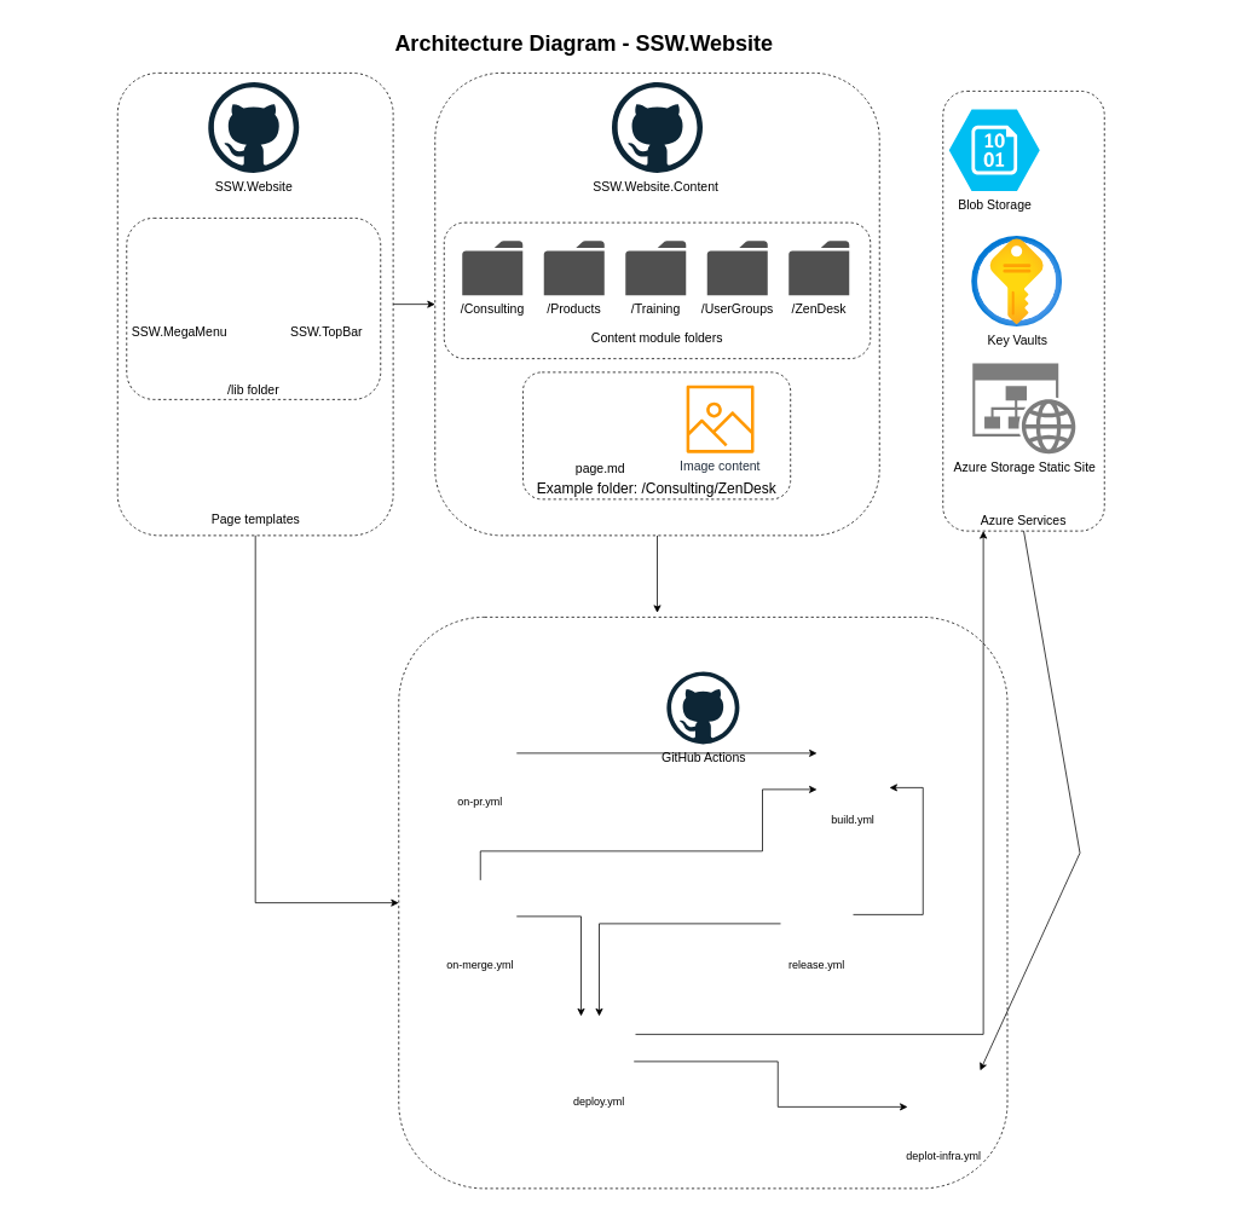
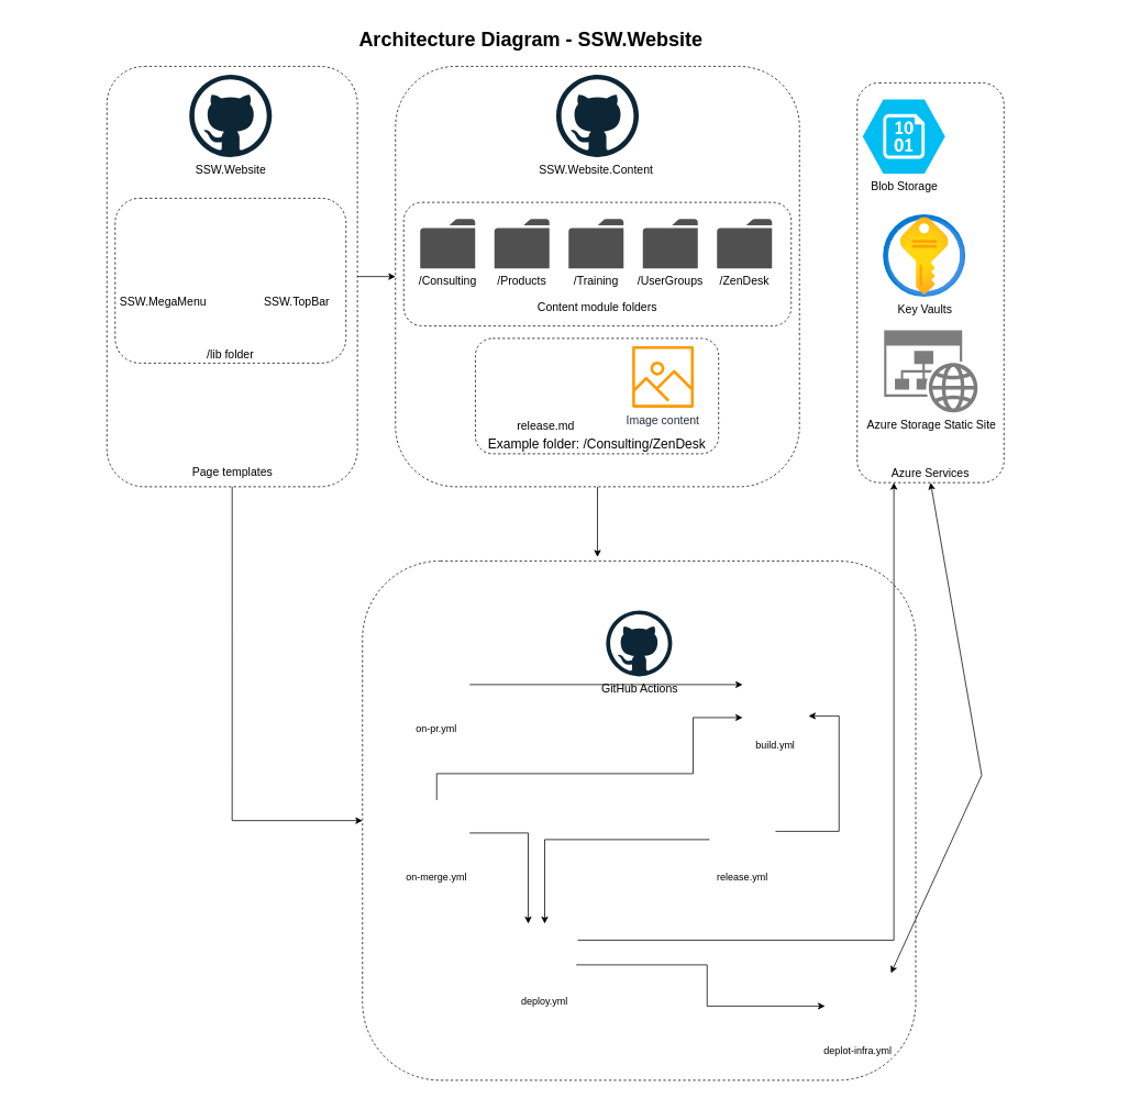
  <mxCell id="0" />
  <mxCell id="1" parent="0" />
  <mxCell id="2" value="&lt;h1&gt;Architecture Diagram - SSW.Website&lt;/h1&gt;&lt;div&gt;&lt;br&gt;&lt;/div&gt;" style="text;html=1;align=center;verticalAlign=middle;resizable=0;points=[];autosize=1;strokeColor=none;fillColor=none;" parent="1" vertex="1"><mxGeometry x="428.13" y="20" width="430" height="70" as="geometry" /></mxCell>
  <mxCell id="3" value="" style="group" parent="1" vertex="1" connectable="0"><mxGeometry x="20" y="80" width="1326.25" height="1230" as="geometry" /></mxCell>
  <mxCell id="4" value="" style="rounded=1;whiteSpace=wrap;html=1;dashed=1;fontSize=14;verticalAlign=bottom;" vertex="1" parent="3"><mxGeometry x="419" y="600" width="671" height="630" as="geometry" /></mxCell>
  <mxCell id="5" value="" style="endArrow=classic;html=1;rounded=0;fontSize=14;entryX=0.5;entryY=0;entryDx=0;entryDy=0;exitX=0.5;exitY=1;exitDx=0;exitDy=0;" parent="3" source="6" edge="1"><mxGeometry width="50" height="50" relative="1" as="geometry"><mxPoint x="579" y="460" as="sourcePoint" /><mxPoint x="704.005" y="595.23" as="targetPoint" /><Array as="points" /></mxGeometry></mxCell>
  <mxCell id="6" value="" style="rounded=1;whiteSpace=wrap;html=1;dashed=1;fontSize=14;verticalAlign=bottom;" parent="3" vertex="1"><mxGeometry x="459" width="490" height="510" as="geometry" /></mxCell>
  <mxCell id="7" value="SSW.Website.Content&amp;nbsp;" style="dashed=0;outlineConnect=0;html=1;align=center;labelPosition=center;verticalLabelPosition=bottom;verticalAlign=top;shape=mxgraph.weblogos.github;fontSize=14;" parent="3" vertex="1"><mxGeometry x="654" y="10" width="100" height="100" as="geometry" /></mxCell>
  <mxCell id="8" value="" style="group" parent="3" vertex="1" connectable="0"><mxGeometry x="469" y="165" width="470" height="150" as="geometry" /></mxCell>
  <mxCell id="9" value="&lt;p&gt;&lt;font style=&quot;font-size: 14px&quot;&gt;Content module folders&lt;/font&gt;&lt;/p&gt;" style="rounded=1;whiteSpace=wrap;html=1;dashed=1;verticalAlign=bottom;" parent="8" vertex="1"><mxGeometry width="470" height="150" as="geometry" /></mxCell>
  <mxCell id="10" value="" style="group" parent="8" vertex="1" connectable="0"><mxGeometry x="20.0" y="20" width="426.67" height="60" as="geometry" /></mxCell>
  <mxCell id="11" value="/Consulting" style="sketch=0;pointerEvents=1;shadow=0;dashed=0;html=1;strokeColor=none;fillColor=#505050;labelPosition=center;verticalLabelPosition=bottom;verticalAlign=top;outlineConnect=0;align=center;shape=mxgraph.office.concepts.folder;fontSize=14;" parent="10" vertex="1"><mxGeometry width="66.67" height="60" as="geometry" /></mxCell>
  <mxCell id="12" value="/Products" style="sketch=0;pointerEvents=1;shadow=0;dashed=0;html=1;strokeColor=none;fillColor=#505050;labelPosition=center;verticalLabelPosition=bottom;verticalAlign=top;outlineConnect=0;align=center;shape=mxgraph.office.concepts.folder;fontSize=14;" parent="10" vertex="1"><mxGeometry x="90.0" width="66.67" height="60" as="geometry" /></mxCell>
  <mxCell id="13" value="/Training" style="sketch=0;pointerEvents=1;shadow=0;dashed=0;html=1;strokeColor=none;fillColor=#505050;labelPosition=center;verticalLabelPosition=bottom;verticalAlign=top;outlineConnect=0;align=center;shape=mxgraph.office.concepts.folder;fontSize=14;" parent="10" vertex="1"><mxGeometry x="180.0" width="66.67" height="60" as="geometry" /></mxCell>
  <mxCell id="14" value="/ZenDesk" style="sketch=0;pointerEvents=1;shadow=0;dashed=0;html=1;strokeColor=none;fillColor=#505050;labelPosition=center;verticalLabelPosition=bottom;verticalAlign=top;outlineConnect=0;align=center;shape=mxgraph.office.concepts.folder;fontSize=14;" parent="10" vertex="1"><mxGeometry x="360" width="66.67" height="60" as="geometry" /></mxCell>
  <mxCell id="15" value="/UserGroups" style="sketch=0;pointerEvents=1;shadow=0;dashed=0;html=1;strokeColor=none;fillColor=#505050;labelPosition=center;verticalLabelPosition=bottom;verticalAlign=top;outlineConnect=0;align=center;shape=mxgraph.office.concepts.folder;fontSize=14;" parent="10" vertex="1"><mxGeometry x="270" width="66.67" height="60" as="geometry" /></mxCell>
  <mxCell id="16" value="" style="endArrow=classic;html=1;rounded=0;fontSize=14;entryX=0;entryY=0.5;entryDx=0;entryDy=0;" parent="3" target="6" edge="1"><mxGeometry width="50" height="50" relative="1" as="geometry"><mxPoint x="409" y="255" as="sourcePoint" /><mxPoint x="379" y="550" as="targetPoint" /></mxGeometry></mxCell>
  <mxCell id="17" value="" style="group" parent="3" vertex="1" connectable="0"><mxGeometry width="412.85" height="510" as="geometry" /></mxCell>
  <mxCell id="18" value="" style="rounded=1;whiteSpace=wrap;html=1;dashed=1;fontSize=14;verticalAlign=bottom;" parent="17" vertex="1"><mxGeometry x="109" width="303.85" height="510" as="geometry" /></mxCell>
  <mxCell id="19" value="SSW.Website" style="dashed=0;outlineConnect=0;html=1;align=center;labelPosition=center;verticalLabelPosition=bottom;verticalAlign=top;shape=mxgraph.weblogos.github;fontSize=14;" parent="17" vertex="1"><mxGeometry x="209" y="10.0" width="100" height="100" as="geometry" /></mxCell>
  <mxCell id="20" value="Page templates" style="shape=image;html=1;verticalAlign=top;verticalLabelPosition=bottom;labelBackgroundColor=#ffffff;imageAspect=0;aspect=fixed;image=https://cdn0.iconfinder.com/data/icons/logos-brands-in-colors/128/react_color-128.png;dashed=1;fontSize=14;" parent="17" vertex="1"><mxGeometry x="212.54" y="380" width="96.77" height="96.77" as="geometry" /></mxCell>
  <mxCell id="21" value="/lib folder" style="rounded=1;whiteSpace=wrap;html=1;fontSize=14;dashed=1;verticalAlign=bottom;" parent="17" vertex="1"><mxGeometry x="119" y="160" width="280" height="200" as="geometry" /></mxCell>
  <mxCell id="22" value="SSW.TopBar" style="shape=image;html=1;verticalAlign=top;verticalLabelPosition=bottom;labelBackgroundColor=#ffffff;imageAspect=0;aspect=fixed;image=https://cdn0.iconfinder.com/data/icons/logos-brands-in-colors/128/react_color-128.png;dashed=1;fontSize=14;" parent="17" vertex="1"><mxGeometry x="299" y="190" width="79.77" height="79.77" as="geometry" /></mxCell>
  <mxCell id="23" style="edgeStyle=orthogonalEdgeStyle;rounded=0;orthogonalLoop=1;jettySize=auto;html=1;exitX=0.5;exitY=1;exitDx=0;exitDy=0;fontSize=14;" parent="17" source="22" target="22" edge="1"><mxGeometry relative="1" as="geometry" /></mxCell>
  <mxCell id="24" value="SSW.MegaMenu" style="shape=image;html=1;verticalAlign=top;verticalLabelPosition=bottom;labelBackgroundColor=#ffffff;imageAspect=0;aspect=fixed;image=https://cdn0.iconfinder.com/data/icons/logos-brands-in-colors/128/react_color-128.png;dashed=1;fontSize=14;" parent="17" vertex="1"><mxGeometry x="139" y="193" width="76.77" height="76.77" as="geometry" /></mxCell>
  <mxCell id="25" value="" style="group" parent="3" vertex="1" connectable="0"><mxGeometry x="847" width="360" height="505" as="geometry" /></mxCell>
  <mxCell id="26" value="Azure Services" style="rounded=1;whiteSpace=wrap;html=1;dashed=1;fontSize=14;verticalAlign=bottom;" parent="25" vertex="1"><mxGeometry x="172" y="20" width="178" height="485" as="geometry" /></mxCell>
  <mxCell id="27" value="Blob Storage" style="verticalLabelPosition=bottom;html=1;verticalAlign=top;align=center;strokeColor=none;fillColor=#00BEF2;shape=mxgraph.azure.storage_blob;dashed=1;fontSize=14;" parent="25" vertex="1"><mxGeometry x="178.68" y="40" width="100" height="90" as="geometry" /></mxCell>
  <mxCell id="28" value="&lt;font style=&quot;font-size: 14px&quot;&gt;Key Vaults&lt;/font&gt;" style="aspect=fixed;html=1;points=[];align=center;image;fontSize=12;image=img/lib/azure2/security/Key_Vaults.svg;dashed=1;" parent="25" vertex="1"><mxGeometry x="203.68" y="180" width="100" height="100" as="geometry" /></mxCell>
  <mxCell id="29" value="Azure Storage Static Site" style="sketch=0;aspect=fixed;pointerEvents=1;shadow=0;dashed=0;html=1;strokeColor=none;labelPosition=center;verticalLabelPosition=bottom;verticalAlign=top;align=center;shape=mxgraph.mscae.enterprise.website_generic;fillColor=#7D7D7D;fontSize=14;" parent="25" vertex="1"><mxGeometry x="204.68" y="320" width="113.64" height="100" as="geometry" /></mxCell>
  <mxCell id="30" value="" style="group" parent="3" vertex="1" connectable="0"><mxGeometry x="555.94" y="330" width="295" height="140" as="geometry" /></mxCell>
  <mxCell id="31" value="Example folder: /Consulting/ZenDesk" style="rounded=1;whiteSpace=wrap;html=1;dashed=1;fontSize=16;verticalAlign=bottom;" parent="30" vertex="1"><mxGeometry width="295" height="140" as="geometry" /></mxCell>
- <mxCell id="32" value="&lt;font style=&quot;font-size: 14px&quot;&gt;page.md&lt;/font&gt;" style="shape=image;html=1;verticalAlign=top;verticalLabelPosition=bottom;labelBackgroundColor=#ffffff;imageAspect=0;aspect=fixed;image=https://cdn4.iconfinder.com/data/icons/logos-brands-5/24/markdown-128.png;dashed=1;fontSize=16;" parent="30" vertex="1"><mxGeometry x="40.25" width="89" height="89" as="geometry" /></mxCell>
- <mxCell id="33" value="&lt;font style=&quot;font-size: 14px&quot;&gt;Image content&lt;/font&gt;" style="sketch=0;outlineConnect=0;fontColor=#232F3E;gradientColor=none;fillColor=#FF9900;strokeColor=none;dashed=0;verticalLabelPosition=bottom;verticalAlign=top;align=center;html=1;fontSize=12;fontStyle=0;aspect=fixed;pointerEvents=1;shape=mxgraph.aws4.container_registry_image;" parent="30" vertex="1"><mxGeometry x="180.25" y="14.5" width="74.5" height="74.5" as="geometry" /></mxCell>
+ <mxCell id="32" value="&lt;font style=&quot;font-size: 14px&quot;&gt;release.md&lt;/font&gt;" style="shape=image;html=1;verticalAlign=top;verticalLabelPosition=bottom;labelBackgroundColor=#ffffff;imageAspect=0;aspect=fixed;image=https://cdn4.iconfinder.com/data/icons/logos-brands-5/24/markdown-128.png;dashed=1;fontSize=16;" parent="30" vertex="1"><mxGeometry x="40.25" width="89" height="89" as="geometry" /></mxCell>
+ <mxCell id="33" value="&lt;font style=&quot;font-size: 14px&quot;&gt;Image content&lt;/font&gt;" style="sketch=0;outlineConnect=0;fontColor=#232F3E;gradientColor=none;fillColor=#FF9900;strokeColor=none;dashed=0;verticalLabelPosition=bottom;verticalAlign=top;align=center;html=1;fontSize=12;fontStyle=0;aspect=fixed;pointerEvents=1;shape=mxgraph.aws4.container_registry_image;" parent="30" vertex="1"><mxGeometry x="190.25" y="9.5" width="74.5" height="74.5" as="geometry" /></mxCell>
  <mxCell id="34" value="" style="edgeStyle=orthogonalEdgeStyle;rounded=0;orthogonalLoop=1;jettySize=auto;html=1;entryX=0;entryY=0.25;entryDx=0;entryDy=0;" edge="1" parent="3" source="42" target="44"><mxGeometry relative="1" as="geometry"><mxPoint x="590" y="748" as="sourcePoint" /><mxPoint x="866" y="748" as="targetPoint" /><Array as="points" /></mxGeometry></mxCell>
  <mxCell id="35" value="" style="edgeStyle=orthogonalEdgeStyle;rounded=0;orthogonalLoop=1;jettySize=auto;html=1;entryX=0;entryY=0.75;entryDx=0;entryDy=0;exitX=0.5;exitY=0;exitDx=0;exitDy=0;" edge="1" parent="3" source="47" target="44"><mxGeometry relative="1" as="geometry"><mxPoint x="500" y="890" as="sourcePoint" /><mxPoint x="866" y="786" as="targetPoint" /><Array as="points"><mxPoint x="509" y="858" /><mxPoint x="820" y="858" /><mxPoint x="820" y="790" /></Array></mxGeometry></mxCell>
  <mxCell id="36" value="" style="edgeStyle=orthogonalEdgeStyle;rounded=0;orthogonalLoop=1;jettySize=auto;html=1;entryX=0.25;entryY=0;entryDx=0;entryDy=0;exitX=1;exitY=0.5;exitDx=0;exitDy=0;" edge="1" parent="3" source="47" target="46"><mxGeometry relative="1" as="geometry"><mxPoint x="536" y="918" as="sourcePoint" /><mxPoint x="617.067" y="1026" as="targetPoint" /><Array as="points"><mxPoint x="620" y="930" /></Array></mxGeometry></mxCell>
  <mxCell id="37" value="" style="edgeStyle=orthogonalEdgeStyle;rounded=0;orthogonalLoop=1;jettySize=auto;html=1;" edge="1" parent="3" source="48" target="44"><mxGeometry relative="1" as="geometry"><mxPoint x="946" y="928" as="sourcePoint" /><mxPoint x="946" y="788" as="targetPoint" /><Array as="points"><mxPoint x="997" y="928" /><mxPoint x="997" y="788" /></Array></mxGeometry></mxCell>
- <mxCell id="38" value="" style="endArrow=none;startArrow=classic;html=1;rounded=0;fontSize=14;entryX=0.5;entryY=1;entryDx=0;entryDy=0;exitX=1;exitY=0;exitDx=0;exitDy=0;" parent="3" source="49" target="26" edge="1"><mxGeometry width="50" height="50" relative="1" as="geometry"><mxPoint x="1023.015" y="1086" as="sourcePoint" /><mxPoint x="1209" y="460" as="targetPoint" /><Array as="points"><mxPoint x="1170" y="860" /></Array></mxGeometry></mxCell>
+ <mxCell id="38" value="" style="endArrow=classic;startArrow=classic;html=1;rounded=0;fontSize=14;entryX=0.5;entryY=1;entryDx=0;entryDy=0;exitX=1;exitY=0;exitDx=0;exitDy=0;" parent="3" source="49" target="26" edge="1"><mxGeometry width="50" height="50" relative="1" as="geometry"><mxPoint x="1023.015" y="1086" as="sourcePoint" /><mxPoint x="1209" y="460" as="targetPoint" /><Array as="points"><mxPoint x="1170" y="860" /></Array></mxGeometry></mxCell>
  <mxCell id="39" value="" style="edgeStyle=orthogonalEdgeStyle;rounded=0;orthogonalLoop=1;jettySize=auto;html=1;entryX=0.5;entryY=0;entryDx=0;entryDy=0;" edge="1" parent="3" source="48" target="46"><mxGeometry relative="1" as="geometry"><mxPoint x="866" y="938" as="sourcePoint" /><mxPoint x="647.067" y="1026" as="targetPoint" /><Array as="points"><mxPoint x="640" y="938" /></Array></mxGeometry></mxCell>
  <mxCell id="40" value="" style="edgeStyle=orthogonalEdgeStyle;rounded=0;orthogonalLoop=1;jettySize=auto;html=1;exitX=0.979;exitY=0.625;exitDx=0;exitDy=0;exitPerimeter=0;entryX=0;entryY=0.5;entryDx=0;entryDy=0;" edge="1" parent="3" source="46" target="49"><mxGeometry relative="1" as="geometry"><mxPoint x="671" y="1078" as="sourcePoint" /><mxPoint x="957" y="1108" as="targetPoint" /><Array as="points"><mxPoint x="837" y="1090" /><mxPoint x="837" y="1140" /></Array></mxGeometry></mxCell>
  <mxCell id="41" value="" style="edgeStyle=orthogonalEdgeStyle;rounded=0;orthogonalLoop=1;jettySize=auto;html=1;entryX=0;entryY=0.5;entryDx=0;entryDy=0;exitX=0.5;exitY=1;exitDx=0;exitDy=0;" edge="1" parent="3" source="18" target="4"><mxGeometry relative="1" as="geometry"><mxPoint x="260.925" y="590" as="targetPoint" /></mxGeometry></mxCell>
  <mxCell id="42" value="on-pr.yml" style="shape=image;verticalLabelPosition=bottom;labelBackgroundColor=default;verticalAlign=top;aspect=fixed;imageAspect=0;image=https://avatars.githubusercontent.com/u/44036562?s=280&amp;v=4;" vertex="1" parent="3"><mxGeometry x="469.0" y="710" width="80" height="80" as="geometry" /></mxCell>
  <mxCell id="43" value="GitHub Actions" style="dashed=0;outlineConnect=0;html=1;align=center;labelPosition=center;verticalLabelPosition=bottom;verticalAlign=top;shape=mxgraph.weblogos.github;fontSize=14;" vertex="1" parent="3"><mxGeometry x="714.5" y="660" width="80" height="80" as="geometry" /></mxCell>
  <mxCell id="44" value="build.yml" style="shape=image;verticalLabelPosition=bottom;labelBackgroundColor=default;verticalAlign=top;aspect=fixed;imageAspect=0;image=https://avatars.githubusercontent.com/u/44036562?s=280&amp;v=4;" vertex="1" parent="3"><mxGeometry x="880" y="730" width="80" height="80" as="geometry" /></mxCell>
  <mxCell id="45" style="edgeStyle=orthogonalEdgeStyle;rounded=0;orthogonalLoop=1;jettySize=auto;html=1;exitX=1;exitY=0.25;exitDx=0;exitDy=0;entryX=0.25;entryY=1;entryDx=0;entryDy=0;" edge="1" parent="3" source="46" target="26"><mxGeometry relative="1" as="geometry" /></mxCell>
  <mxCell id="46" value="deploy.yml" style="shape=image;verticalLabelPosition=bottom;labelBackgroundColor=default;verticalAlign=top;aspect=fixed;imageAspect=0;image=https://avatars.githubusercontent.com/u/44036562?s=280&amp;v=4;" vertex="1" parent="3"><mxGeometry x="600" y="1040" width="80" height="80" as="geometry" /></mxCell>
  <mxCell id="47" value="on-merge.yml" style="shape=image;verticalLabelPosition=bottom;labelBackgroundColor=default;verticalAlign=top;aspect=fixed;imageAspect=0;image=https://avatars.githubusercontent.com/u/44036562?s=280&amp;v=4;" vertex="1" parent="3"><mxGeometry x="469" y="890" width="80" height="80" as="geometry" /></mxCell>
  <mxCell id="48" value="release.yml" style="shape=image;verticalLabelPosition=bottom;labelBackgroundColor=default;verticalAlign=top;aspect=fixed;imageAspect=0;image=https://avatars.githubusercontent.com/u/44036562?s=280&amp;v=4;" vertex="1" parent="3"><mxGeometry x="840" y="890" width="80" height="80" as="geometry" /></mxCell>
  <mxCell id="49" value="deplot-infra.yml" style="shape=image;verticalLabelPosition=bottom;labelBackgroundColor=default;verticalAlign=top;aspect=fixed;imageAspect=0;image=https://avatars.githubusercontent.com/u/44036562?s=280&amp;v=4;" vertex="1" parent="3"><mxGeometry x="980" y="1100" width="80" height="80" as="geometry" /></mxCell>
